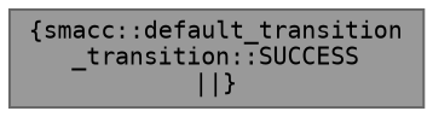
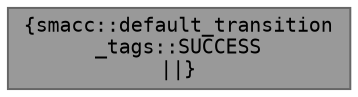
  digraph {
    fontname="DejaVu Sans Mono"
-   n1 [color=gray40 fillcolor=grey60 fontcolor=black fontname="DejaVu Sans Mono" fontsize=10 height=0.2 label="{smacc::default_transition\l_transition::SUCCESS\n||}" shape=box style=filled width=0.4]
+   n1 [color=gray40 fillcolor=grey60 fontcolor=black fontname="DejaVu Sans Mono" fontsize=10 height=0.2 label="{smacc::default_transition\l_tags::SUCCESS\n||}" shape=box style=filled width=0.4]
  }
